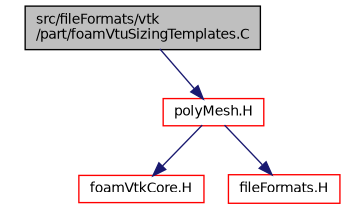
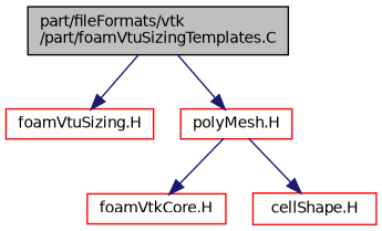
  digraph {
    node [color=red fontname=Helvetica fontsize=10 shape=record]
    edge [color=midnightblue fontname=Helvetica fontsize=10 labelfontname=Helvetica labelfontsize=10 style=solid]
-   n1 [color=black fillcolor=grey75 fontcolor=black height=0.2 label="src/fileFormats/vtk\l/part/foamVtuSizingTemplates.C" style=filled width=0.4]
+   n1 [color=black fillcolor=grey75 fontcolor=black height=0.2 label="part/fileFormats/vtk\l/part/foamVtuSizingTemplates.C" style=filled width=0.4]
+   n2 [height=0.2 label="foamVtuSizing.H" width=0.4]
    n3 [height=0.2 label="polyMesh.H" width=0.4]
    n4 [height=0.2 label="foamVtkCore.H" width=0.4]
-   n5 [height=0.2 label="fileFormats.H" width=0.4]
+   n5 [height=0.2 label="cellShape.H" width=0.4]
+   n1 -> n2
    n1 -> n3
    n3 -> n4
    n3 -> n5
  }
